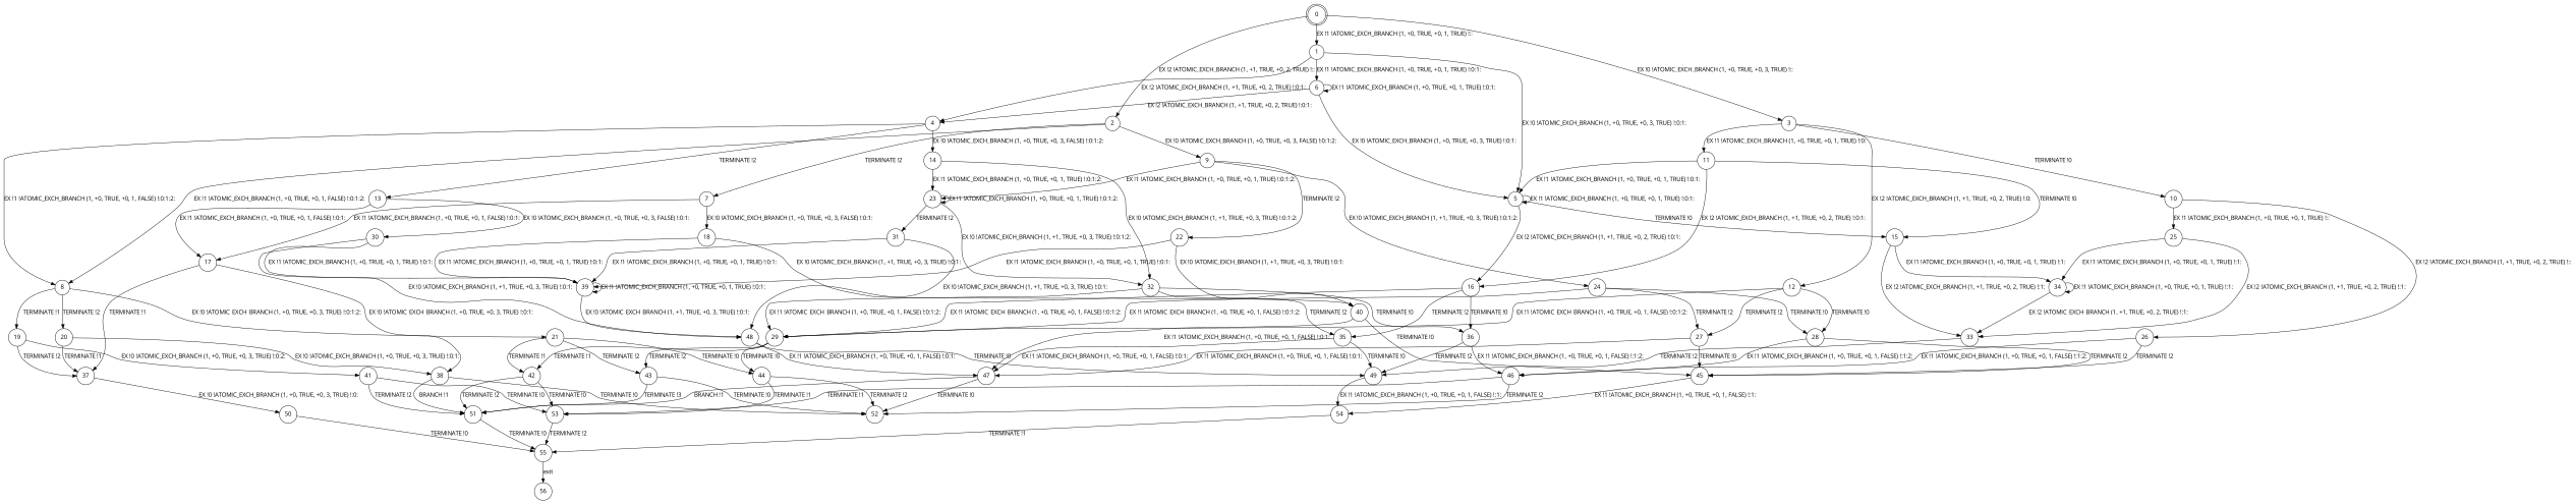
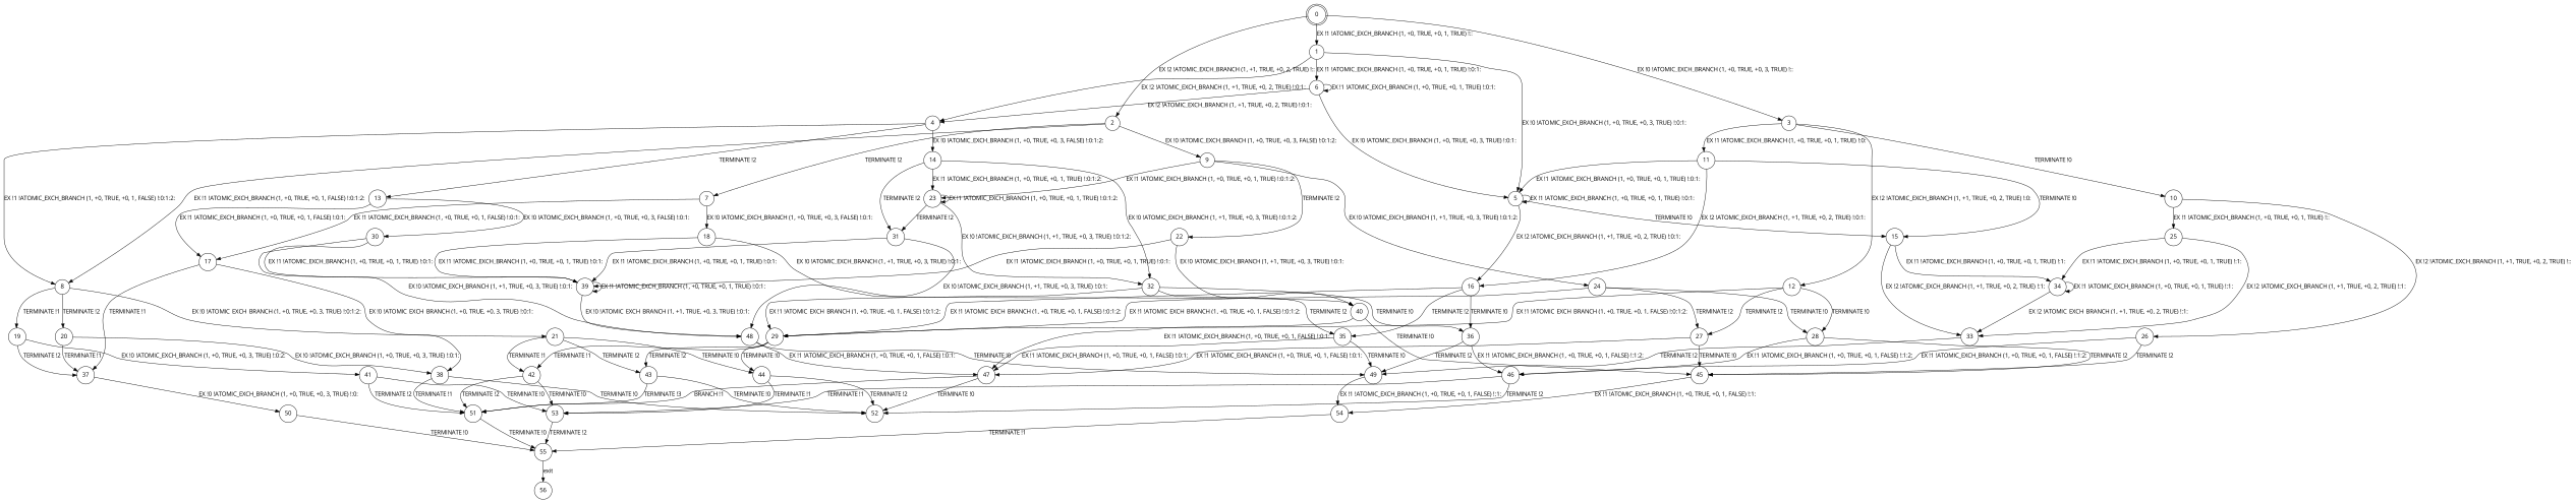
  digraph {
    fontname="Open Sans"
    node [fontname="Open Sans" shape=circle]
    edge [fontname="Open Sans"]
    0 [peripheries=2]
    1
    2
    3
    4
    5
    6
    7
    8
    9
    10
    11
    12
    13
    14
    15
    16
    17
    18
    19
    20
    21
    22
    23
    24
    25
    26
    27
    28
    29
    30
    31
    32
    33
    34
    35
    36
    37
    38
    39
    40
    41
    42
    43
    44
    45
    46
    47
    48
    49
    50
    51
    52
    53
    54
    55
    56
    0 -> 1 [label="EX !1 !ATOMIC_EXCH_BRANCH (1, +0, TRUE, +0, 1, TRUE) !::"]
    0 -> 2 [label="EX !2 !ATOMIC_EXCH_BRANCH (1, +1, TRUE, +0, 2, TRUE) !::"]
    0 -> 3 [label="EX !0 !ATOMIC_EXCH_BRANCH (1, +0, TRUE, +0, 3, TRUE) !::"]
    1 -> 4 [label="EX !2 !ATOMIC_EXCH_BRANCH (1, +1, TRUE, +0, 2, TRUE) !:0:1:"]
    1 -> 5 [label="EX !0 !ATOMIC_EXCH_BRANCH (1, +0, TRUE, +0, 3, TRUE) !:0:1:"]
    1 -> 6 [label="EX !1 !ATOMIC_EXCH_BRANCH (1, +0, TRUE, +0, 1, TRUE) !:0:1:"]
    2 -> 7 [label="TERMINATE !2"]
    2 -> 8 [label="EX !1 !ATOMIC_EXCH_BRANCH (1, +0, TRUE, +0, 1, FALSE) !:0:1:2:"]
    2 -> 9 [label="EX !0 !ATOMIC_EXCH_BRANCH (1, +0, TRUE, +0, 3, FALSE) !:0:1:2:"]
    3 -> 10 [label="TERMINATE !0"]
    3 -> 11 [label="EX !1 !ATOMIC_EXCH_BRANCH (1, +0, TRUE, +0, 1, TRUE) !:0:"]
    3 -> 12 [label="EX !2 !ATOMIC_EXCH_BRANCH (1, +1, TRUE, +0, 2, TRUE) !:0:"]
    4 -> 8 [label="EX !1 !ATOMIC_EXCH_BRANCH (1, +0, TRUE, +0, 1, FALSE) !:0:1:2:"]
    4 -> 13 [label="TERMINATE !2"]
    4 -> 14 [label="EX !0 !ATOMIC_EXCH_BRANCH (1, +0, TRUE, +0, 3, FALSE) !:0:1:2:"]
    5 -> 5 [label="EX !1 !ATOMIC_EXCH_BRANCH (1, +0, TRUE, +0, 1, TRUE) !:0:1:"]
    5 -> 15 [label="TERMINATE !0"]
    5 -> 16 [label="EX !2 !ATOMIC_EXCH_BRANCH (1, +1, TRUE, +0, 2, TRUE) !:0:1:"]
    6 -> 4 [label="EX !2 !ATOMIC_EXCH_BRANCH (1, +1, TRUE, +0, 2, TRUE) !:0:1:"]
    6 -> 5 [label="EX !0 !ATOMIC_EXCH_BRANCH (1, +0, TRUE, +0, 3, TRUE) !:0:1:"]
    6 -> 6 [label="EX !1 !ATOMIC_EXCH_BRANCH (1, +0, TRUE, +0, 1, TRUE) !:0:1:"]
    7 -> 17 [label="EX !1 !ATOMIC_EXCH_BRANCH (1, +0, TRUE, +0, 1, FALSE) !:0:1:"]
    7 -> 18 [label="EX !0 !ATOMIC_EXCH_BRANCH (1, +0, TRUE, +0, 3, FALSE) !:0:1:"]
    8 -> 19 [label="TERMINATE !1"]
    8 -> 20 [label="TERMINATE !2"]
    8 -> 21 [label="EX !0 !ATOMIC_EXCH_BRANCH (1, +0, TRUE, +0, 3, TRUE) !:0:1:2:"]
    9 -> 22 [label="TERMINATE !2"]
    9 -> 23 [label="EX !1 !ATOMIC_EXCH_BRANCH (1, +0, TRUE, +0, 1, TRUE) !:0:1:2:"]
    9 -> 24 [label="EX !0 !ATOMIC_EXCH_BRANCH (1, +1, TRUE, +0, 3, TRUE) !:0:1:2:"]
    10 -> 25 [label="EX !1 !ATOMIC_EXCH_BRANCH (1, +0, TRUE, +0, 1, TRUE) !::"]
    10 -> 26 [label="EX !2 !ATOMIC_EXCH_BRANCH (1, +1, TRUE, +0, 2, TRUE) !::"]
    11 -> 5 [label="EX !1 !ATOMIC_EXCH_BRANCH (1, +0, TRUE, +0, 1, TRUE) !:0:1:"]
    11 -> 15 [label="TERMINATE !0"]
    11 -> 16 [label="EX !2 !ATOMIC_EXCH_BRANCH (1, +1, TRUE, +0, 2, TRUE) !:0:1:"]
    12 -> 27 [label="TERMINATE !2"]
    12 -> 28 [label="TERMINATE !0"]
    12 -> 29 [label="EX !1 !ATOMIC_EXCH_BRANCH (1, +0, TRUE, +0, 1, FALSE) !:0:1:2:"]
    13 -> 17 [label="EX !1 !ATOMIC_EXCH_BRANCH (1, +0, TRUE, +0, 1, FALSE) !:0:1:"]
    13 -> 30 [label="EX !0 !ATOMIC_EXCH_BRANCH (1, +0, TRUE, +0, 3, FALSE) !:0:1:"]
    14 -> 23 [label="EX !1 !ATOMIC_EXCH_BRANCH (1, +0, TRUE, +0, 1, TRUE) !:0:1:2:"]
+   14 -> 31 [label="TERMINATE !2"]
    14 -> 32 [label="EX !0 !ATOMIC_EXCH_BRANCH (1, +1, TRUE, +0, 3, TRUE) !:0:1:2:"]
    15 -> 33 [label="EX !2 !ATOMIC_EXCH_BRANCH (1, +1, TRUE, +0, 2, TRUE) !:1:"]
    15 -> 34 [label="EX !1 !ATOMIC_EXCH_BRANCH (1, +0, TRUE, +0, 1, TRUE) !:1:"]
    16 -> 29 [label="EX !1 !ATOMIC_EXCH_BRANCH (1, +0, TRUE, +0, 1, FALSE) !:0:1:2:"]
    16 -> 35 [label="TERMINATE !2"]
    16 -> 36 [label="TERMINATE !0"]
    17 -> 37 [label="TERMINATE !1"]
    17 -> 38 [label="EX !0 !ATOMIC_EXCH_BRANCH (1, +0, TRUE, +0, 3, TRUE) !:0:1:"]
    18 -> 39 [label="EX !1 !ATOMIC_EXCH_BRANCH (1, +0, TRUE, +0, 1, TRUE) !:0:1:"]
    18 -> 40 [label="EX !0 !ATOMIC_EXCH_BRANCH (1, +1, TRUE, +0, 3, TRUE) !:0:1:"]
    19 -> 37 [label="TERMINATE !2"]
    19 -> 41 [label="EX !0 !ATOMIC_EXCH_BRANCH (1, +0, TRUE, +0, 3, TRUE) !:0:2:"]
    20 -> 37 [label="TERMINATE !1"]
    20 -> 38 [label="EX !0 !ATOMIC_EXCH_BRANCH (1, +0, TRUE, +0, 3, TRUE) !:0:1:"]
    21 -> 42 [label="TERMINATE !1"]
    21 -> 43 [label="TERMINATE !2"]
    21 -> 44 [label="TERMINATE !0"]
    22 -> 39 [label="EX !1 !ATOMIC_EXCH_BRANCH (1, +0, TRUE, +0, 1, TRUE) !:0:1:"]
    22 -> 40 [label="EX !0 !ATOMIC_EXCH_BRANCH (1, +1, TRUE, +0, 3, TRUE) !:0:1:"]
    23 -> 23 [label="EX !1 !ATOMIC_EXCH_BRANCH (1, +0, TRUE, +0, 1, TRUE) !:0:1:2:"]
    23 -> 31 [label="TERMINATE !2"]
    23 -> 32 [label="EX !0 !ATOMIC_EXCH_BRANCH (1, +1, TRUE, +0, 3, TRUE) !:0:1:2:"]
    24 -> 27 [label="TERMINATE !2"]
    24 -> 28 [label="TERMINATE !0"]
    24 -> 29 [label="EX !1 !ATOMIC_EXCH_BRANCH (1, +0, TRUE, +0, 1, FALSE) !:0:1:2:"]
    25 -> 33 [label="EX !2 !ATOMIC_EXCH_BRANCH (1, +1, TRUE, +0, 2, TRUE) !:1:"]
    25 -> 34 [label="EX !1 !ATOMIC_EXCH_BRANCH (1, +0, TRUE, +0, 1, TRUE) !:1:"]
    26 -> 45 [label="TERMINATE !2"]
    26 -> 46 [label="EX !1 !ATOMIC_EXCH_BRANCH (1, +0, TRUE, +0, 1, FALSE) !:1:2:"]
    27 -> 45 [label="TERMINATE !0"]
    27 -> 47 [label="EX !1 !ATOMIC_EXCH_BRANCH (1, +0, TRUE, +0, 1, FALSE) !:0:1:"]
    28 -> 45 [label="TERMINATE !2"]
    28 -> 46 [label="EX !1 !ATOMIC_EXCH_BRANCH (1, +0, TRUE, +0, 1, FALSE) !:1:2:"]
    29 -> 42 [label="TERMINATE !1"]
    29 -> 43 [label="TERMINATE !2"]
    29 -> 44 [label="TERMINATE !0"]
    30 -> 39 [label="EX !1 !ATOMIC_EXCH_BRANCH (1, +0, TRUE, +0, 1, TRUE) !:0:1:"]
    30 -> 48 [label="EX !0 !ATOMIC_EXCH_BRANCH (1, +1, TRUE, +0, 3, TRUE) !:0:1:"]
    31 -> 39 [label="EX !1 !ATOMIC_EXCH_BRANCH (1, +0, TRUE, +0, 1, TRUE) !:0:1:"]
    31 -> 48 [label="EX !0 !ATOMIC_EXCH_BRANCH (1, +1, TRUE, +0, 3, TRUE) !:0:1:"]
    32 -> 29 [label="EX !1 !ATOMIC_EXCH_BRANCH (1, +0, TRUE, +0, 1, FALSE) !:0:1:2:"]
    32 -> 35 [label="TERMINATE !2"]
    32 -> 36 [label="TERMINATE !0"]
    33 -> 49 [label="TERMINATE !2"]
    34 -> 33 [label="EX !2 !ATOMIC_EXCH_BRANCH (1, +1, TRUE, +0, 2, TRUE) !:1:"]
    34 -> 34 [label="EX !1 !ATOMIC_EXCH_BRANCH (1, +0, TRUE, +0, 1, TRUE) !:1:"]
    35 -> 47 [label="EX !1 !ATOMIC_EXCH_BRANCH (1, +0, TRUE, +0, 1, FALSE) !:0:1:"]
    35 -> 49 [label="TERMINATE !0"]
    36 -> 46 [label="EX !1 !ATOMIC_EXCH_BRANCH (1, +0, TRUE, +0, 1, FALSE) !:1:2:"]
    36 -> 49 [label="TERMINATE !2"]
    37 -> 50 [label="EX !0 !ATOMIC_EXCH_BRANCH (1, +0, TRUE, +0, 3, TRUE) !:0:"]
-   38 -> 51 [label="BRANCH !1"]
+   38 -> 51 [label="TERMINATE !1"]
    38 -> 52 [label="TERMINATE !0"]
    39 -> 39 [label="EX !1 !ATOMIC_EXCH_BRANCH (1, +0, TRUE, +0, 1, TRUE) !:0:1:"]
    39 -> 48 [label="EX !0 !ATOMIC_EXCH_BRANCH (1, +1, TRUE, +0, 3, TRUE) !:0:1:"]
    40 -> 45 [label="TERMINATE !0"]
    40 -> 47 [label="EX !1 !ATOMIC_EXCH_BRANCH (1, +0, TRUE, +0, 1, FALSE) !:0:1:"]
    41 -> 51 [label="TERMINATE !2"]
    41 -> 53 [label="TERMINATE !0"]
    42 -> 51 [label="TERMINATE !2"]
    42 -> 53 [label="TERMINATE !0"]
    43 -> 51 [label="TERMINATE !3"]
    43 -> 52 [label="TERMINATE !0"]
    44 -> 52 [label="TERMINATE !2"]
    44 -> 53 [label="TERMINATE !1"]
    45 -> 54 [label="EX !1 !ATOMIC_EXCH_BRANCH (1, +0, TRUE, +0, 1, FALSE) !:1:"]
    46 -> 52 [label="TERMINATE !2"]
    46 -> 53 [label="TERMINATE !1"]
    47 -> 51 [label="BRANCH !1"]
    47 -> 52 [label="TERMINATE !0"]
    48 -> 47 [label="EX !1 !ATOMIC_EXCH_BRANCH (1, +0, TRUE, +0, 1, FALSE) !:0:1:"]
    48 -> 49 [label="TERMINATE !0"]
    49 -> 54 [label="EX !1 !ATOMIC_EXCH_BRANCH (1, +0, TRUE, +0, 1, FALSE) !:1:"]
    50 -> 55 [label="TERMINATE !0"]
    51 -> 55 [label="TERMINATE !0"]
    53 -> 55 [label="TERMINATE !2"]
    54 -> 55 [label="TERMINATE !1"]
    55 -> 56 [label=exit]
  }
